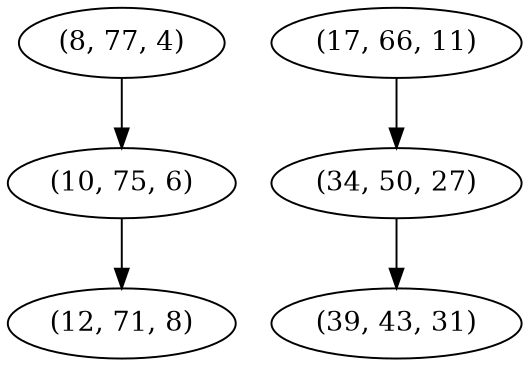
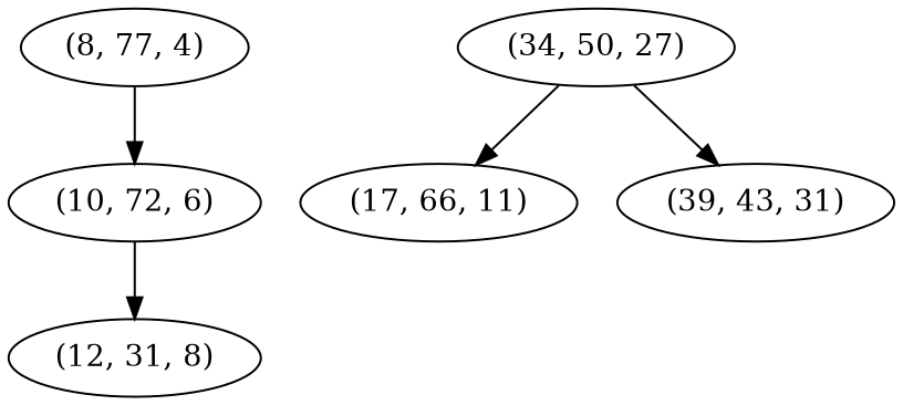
  digraph {
    n1 [label="(8, 77, 4)"]
-   "(10, 75, 6)"
-   "(12, 71, 8)"
+   "(10, 75, 6)" [label="(10, 72, 6)"]
+   "(12, 71, 8)" [label="(12, 31, 8)"]
    "(17, 66, 11)"
    "(34, 50, 27)"
    "(39, 43, 31)"
    n1 -> "(10, 75, 6)"
    "(10, 75, 6)" -> "(12, 71, 8)"
-   "(17, 66, 11)" -> "(34, 50, 27)"
+   "(34, 50, 27)" -> "(17, 66, 11)"
    "(34, 50, 27)" -> "(39, 43, 31)"
  }
